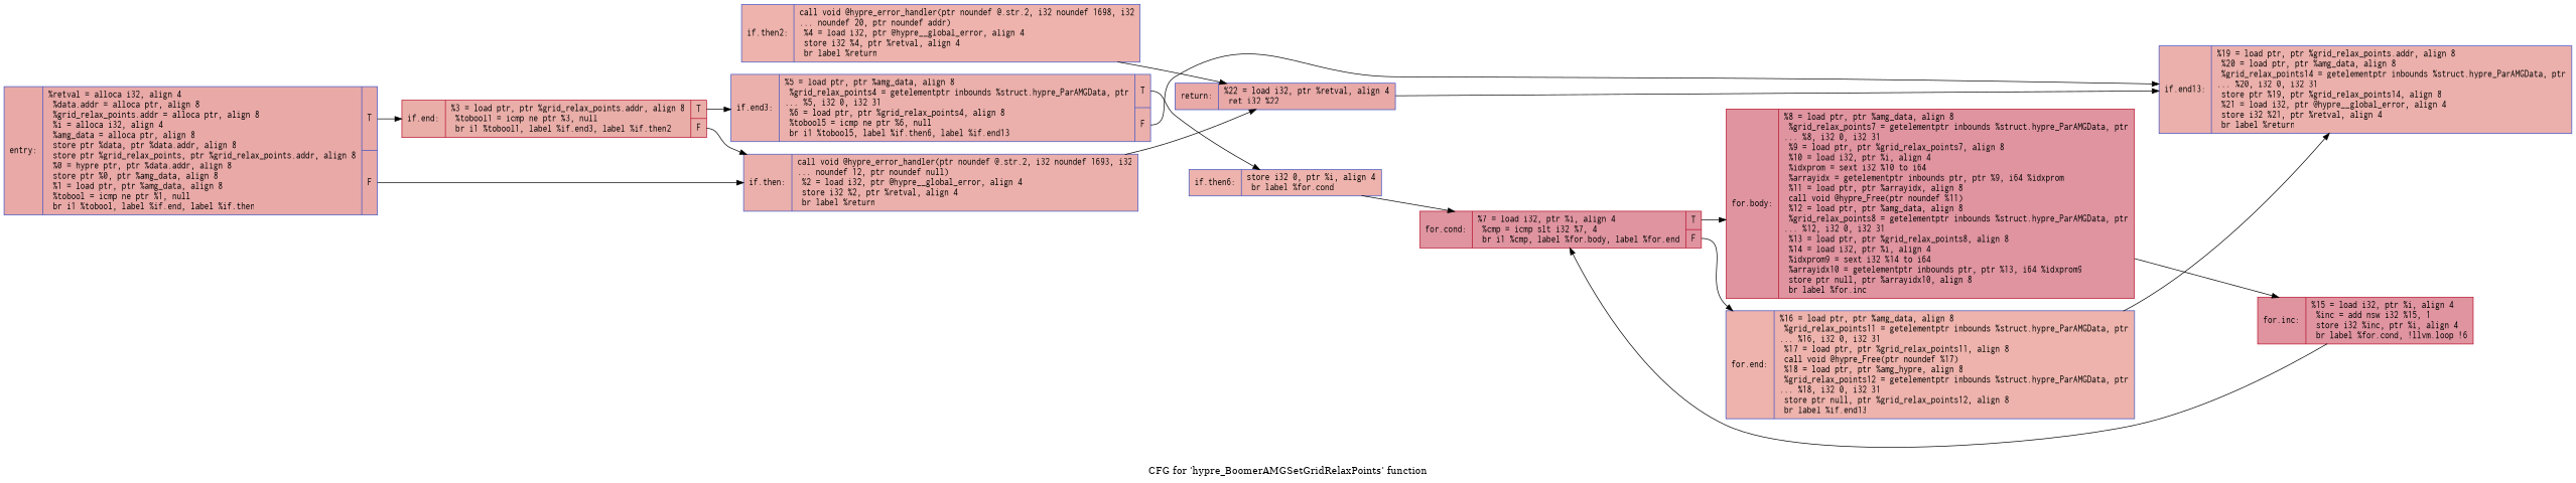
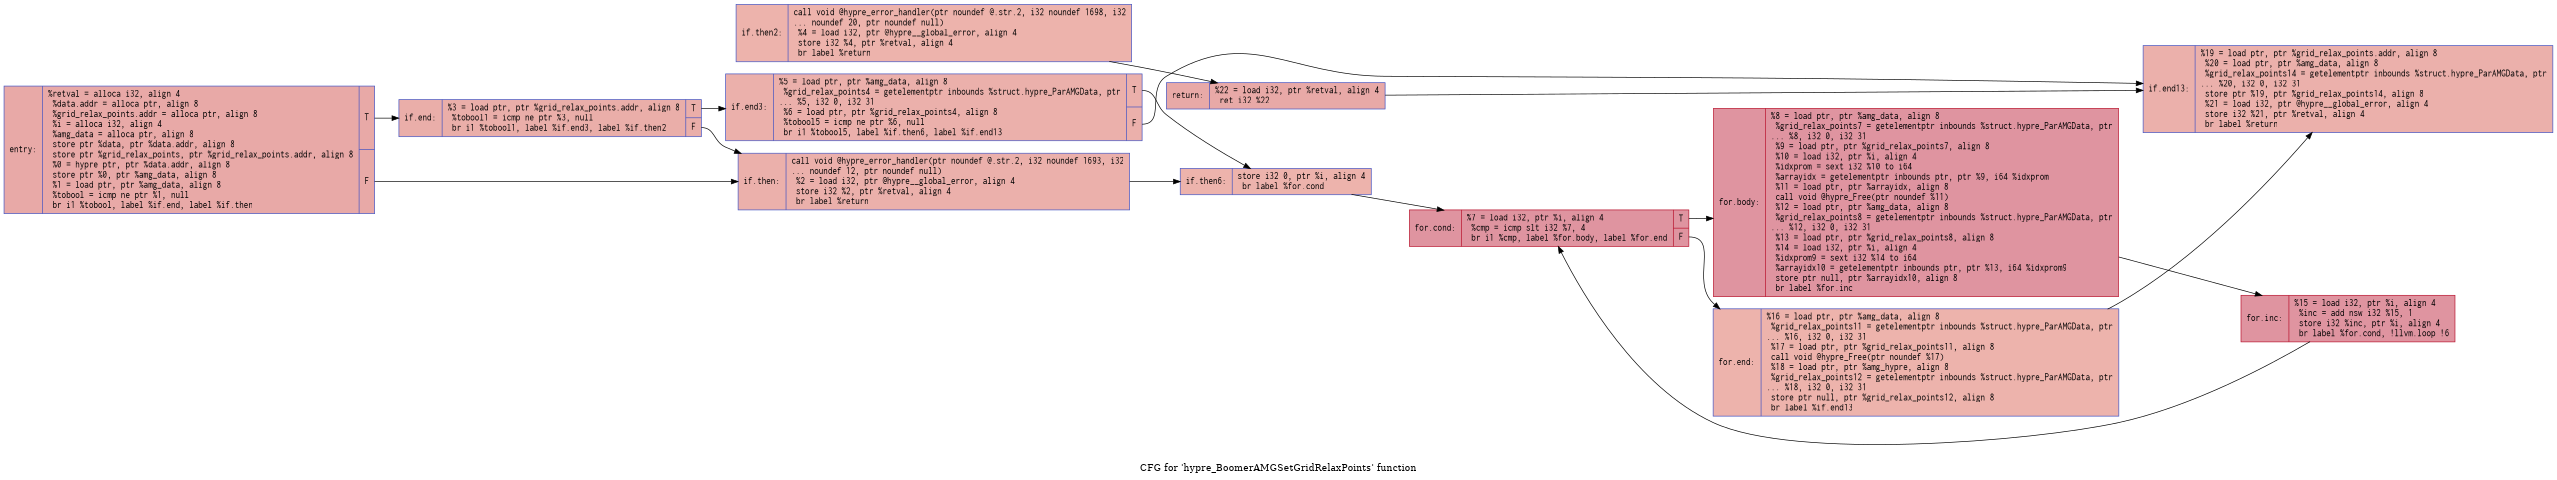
  digraph {
    label="CFG for 'hypre_BoomerAMGSetGridRelaxPoints' function"
    rankdir=LR
    node [color="#3d50c3ff" fillcolor="#d24b4070" fontname=Courier shape=record style=filled]
    n1 [fillcolor="#ca3b3770" label="{entry:\l|  %retval = alloca i32, align 4\l  %data.addr = alloca ptr, align 8\l  %grid_relax_points.addr = alloca ptr, align 8\l  %i = alloca i32, align 4\l  %amg_data = alloca ptr, align 8\l  store ptr %data, ptr %data.addr, align 8\l  store ptr %grid_relax_points, ptr %grid_relax_points.addr, align 8\l  %0 = hypre ptr, ptr %data.addr, align 8\l  store ptr %0, ptr %amg_data, align 8\l  %1 = load ptr, ptr %amg_data, align 8\l  %tobool = icmp ne ptr %1, null\l  br i1 %tobool, label %if.end, label %if.then\l|{<s0>T|<s1>F}}"]
-   n2 [color="#b70d28ff" fillcolor="#d0473d70" label="{if.end:\l|  %3 = load ptr, ptr %grid_relax_points.addr, align 8\l  %tobool1 = icmp ne ptr %3, null\l  br i1 %tobool1, label %if.end3, label %if.then2\l|{<s0>T|<s1>F}}"]
+   n2 [fillcolor="#d0473d70" label="{if.end:\l|  %3 = load ptr, ptr %grid_relax_points.addr, align 8\l  %tobool1 = icmp ne ptr %3, null\l  br i1 %tobool1, label %if.end3, label %if.then2\l|{<s0>T|<s1>F}}"]
    n3 [label="{if.then:\l|  call void @hypre_error_handler(ptr noundef @.str.2, i32 noundef 1693, i32\l... noundef 12, ptr noundef null)\l  %2 = load i32, ptr @hypre__global_error, align 4\l  store i32 %2, ptr %retval, align 4\l  br label %return\l}"]
    n4 [label="{if.end3:\l|  %5 = load ptr, ptr %amg_data, align 8\l  %grid_relax_points4 = getelementptr inbounds %struct.hypre_ParAMGData, ptr\l... %5, i32 0, i32 31\l  %6 = load ptr, ptr %grid_relax_points4, align 8\l  %tobool5 = icmp ne ptr %6, null\l  br i1 %tobool5, label %if.then6, label %if.end13\l|{<s0>T|<s1>F}}"]
    n5 [fillcolor="#ca3b3770" label="{return:\l|  %22 = load i32, ptr %retval, align 4\l  ret i32 %22\l}"]
    n6 [fillcolor="#d6524470" label="{if.then6:\l|  store i32 0, ptr %i, align 4\l  br label %for.cond\l}"]
    n7 [label="{if.end13:\l|  %19 = load ptr, ptr %grid_relax_points.addr, align 8\l  %20 = load ptr, ptr %amg_data, align 8\l  %grid_relax_points14 = getelementptr inbounds %struct.hypre_ParAMGData, ptr\l... %20, i32 0, i32 31\l  store ptr %19, ptr %grid_relax_points14, align 8\l  %21 = load i32, ptr @hypre__global_error, align 4\l  store i32 %21, ptr %retval, align 4\l  br label %return\l}"]
-   n8 [fillcolor="#d6524470" label="{if.then2:\l|  call void @hypre_error_handler(ptr noundef @.str.2, i32 noundef 1698, i32\l... noundef 20, ptr noundef addr)\l  %4 = load i32, ptr @hypre__global_error, align 4\l  store i32 %4, ptr %retval, align 4\l  br label %return\l}"]
+   n8 [fillcolor="#d6524470" label="{if.then2:\l|  call void @hypre_error_handler(ptr noundef @.str.2, i32 noundef 1698, i32\l... noundef 20, ptr noundef null)\l  %4 = load i32, ptr @hypre__global_error, align 4\l  store i32 %4, ptr %retval, align 4\l  br label %return\l}"]
    n9 [color="#b70d28ff" fillcolor="#b70d2870" label="{for.cond:\l|  %7 = load i32, ptr %i, align 4\l  %cmp = icmp slt i32 %7, 4\l  br i1 %cmp, label %for.body, label %for.end\l|{<s0>T|<s1>F}}"]
    n10 [color="#b70d28ff" fillcolor="#b70d2870" label="{for.body:\l|  %8 = load ptr, ptr %amg_data, align 8\l  %grid_relax_points7 = getelementptr inbounds %struct.hypre_ParAMGData, ptr\l... %8, i32 0, i32 31\l  %9 = load ptr, ptr %grid_relax_points7, align 8\l  %10 = load i32, ptr %i, align 4\l  %idxprom = sext i32 %10 to i64\l  %arrayidx = getelementptr inbounds ptr, ptr %9, i64 %idxprom\l  %11 = load ptr, ptr %arrayidx, align 8\l  call void @hypre_Free(ptr noundef %11)\l  %12 = load ptr, ptr %amg_data, align 8\l  %grid_relax_points8 = getelementptr inbounds %struct.hypre_ParAMGData, ptr\l... %12, i32 0, i32 31\l  %13 = load ptr, ptr %grid_relax_points8, align 8\l  %14 = load i32, ptr %i, align 4\l  %idxprom9 = sext i32 %14 to i64\l  %arrayidx10 = getelementptr inbounds ptr, ptr %13, i64 %idxprom9\l  store ptr null, ptr %arrayidx10, align 8\l  br label %for.inc\l}"]
    n11 [fillcolor="#d6524470" label="{for.end:\l|  %16 = load ptr, ptr %amg_data, align 8\l  %grid_relax_points11 = getelementptr inbounds %struct.hypre_ParAMGData, ptr\l... %16, i32 0, i32 31\l  %17 = load ptr, ptr %grid_relax_points11, align 8\l  call void @hypre_Free(ptr noundef %17)\l  %18 = load ptr, ptr %amg_hypre, align 8\l  %grid_relax_points12 = getelementptr inbounds %struct.hypre_ParAMGData, ptr\l... %18, i32 0, i32 31\l  store ptr null, ptr %grid_relax_points12, align 8\l  br label %if.end13\l}"]
    n12 [color="#b70d28ff" fillcolor="#b70d2870" label="{for.inc:\l|  %15 = load i32, ptr %i, align 4\l  %inc = add nsw i32 %15, 1\l  store i32 %inc, ptr %i, align 4\l  br label %for.cond, !llvm.loop !6\l}"]
    n1 -> n2 [tailport=s0]
    n1 -> n3 [tailport=s1]
    n2 -> n3 [tailport=s1]
    n2 -> n4 [tailport=s0]
-   n3 -> n5
+   n3 -> n6
    n4 -> n6 [tailport=s0]
    n4 -> n7 [tailport=s1]
    n5 -> n7
    n6 -> n9
    n8 -> n5
    n9 -> n10 [tailport=s0]
    n9 -> n11 [tailport=s1]
    n10 -> n12
    n11 -> n7
    n12 -> n9
  }
